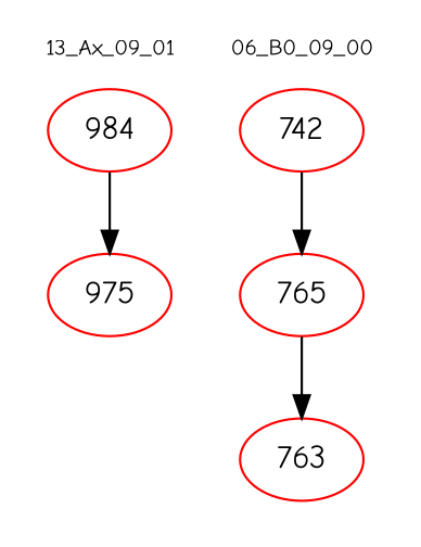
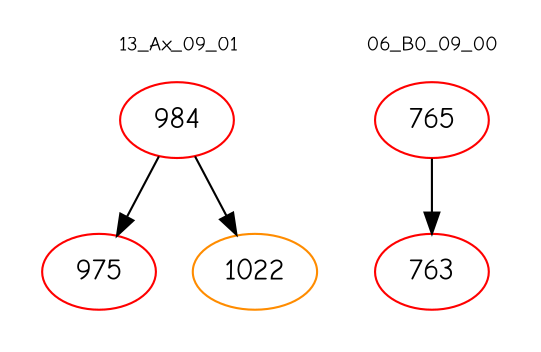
  digraph {
    fontname="Comic Neue"
    node [color=red fontname="Comic Neue"]
    edge [color=black fontname="Comic Neue"]
    n1 [label=984]
    n2 [label=975]
-   n4 [label=742]
+   n3 [color=darkorange label=1022]
    n5 [label=765]
    n6 [label=763]
    subgraph cluster_1 {
      color=white
      fontsize=10
      label="13_Ax_09_01"
      n1
      n2
+     n3
    }
    subgraph cluster_2 {
      color=white
      fontsize=10
      label="06_B0_09_00"
-     n4
      n5
      n6
    }
    n1 -> n2
-   n4 -> n5
+   n1 -> n3
    n5 -> n6
  }
